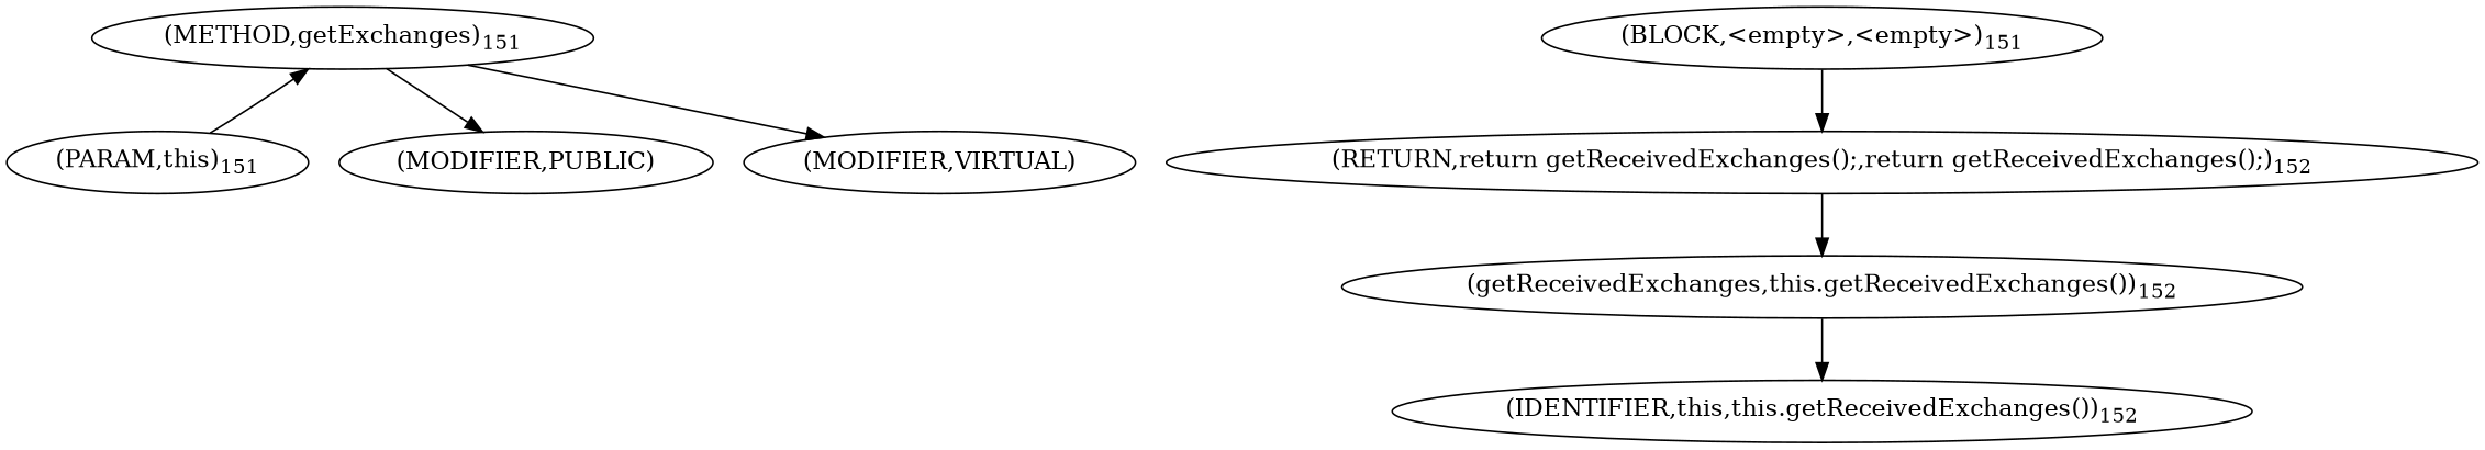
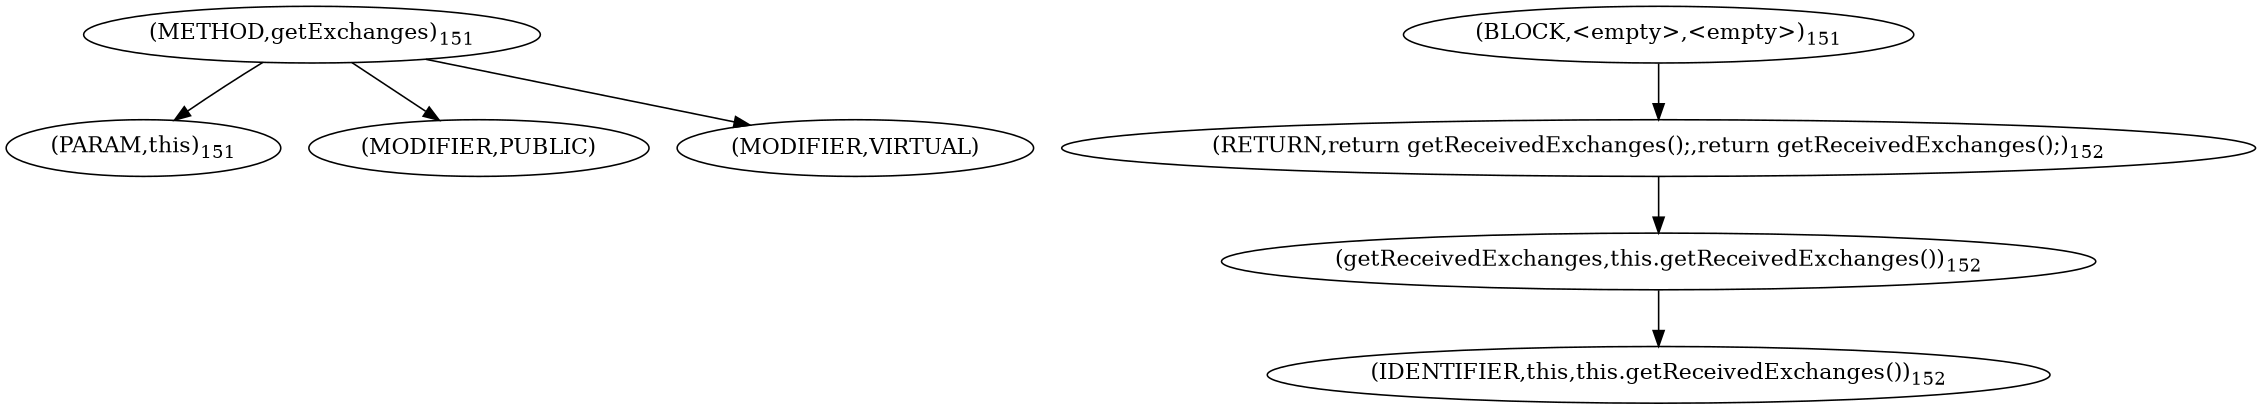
  digraph {
    n1 [label=<(METHOD,getExchanges)<SUB>151</SUB>>]
    n2 [label=<(PARAM,this)<SUB>151</SUB>>]
    n3 [label=<(MODIFIER,PUBLIC)>]
    n4 [label=<(MODIFIER,VIRTUAL)>]
    n5 [label=<(BLOCK,&lt;empty&gt;,&lt;empty&gt;)<SUB>151</SUB>>]
    n6 [label=<(RETURN,return getReceivedExchanges();,return getReceivedExchanges();)<SUB>152</SUB>>]
    n7 [label=<(getReceivedExchanges,this.getReceivedExchanges())<SUB>152</SUB>>]
    n8 [label=<(IDENTIFIER,this,this.getReceivedExchanges())<SUB>152</SUB>>]
-   n2 -> n1
+   n1 -> n2
    n1 -> n3
    n1 -> n4
    n5 -> n6
    n6 -> n7
    n7 -> n8
  }
